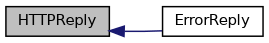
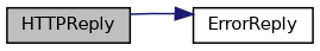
  digraph {
    rankdir=LR
    node [color=black fontname=Helvetica fontsize=10 shape=record style=filled]
    n1 [fillcolor=grey75 fontcolor=black height=0.2 label=HTTPReply width=0.4]
    n2 [fillcolor=white height=0.2 label=ErrorReply width=0.4]
-   n1 -> n2 [color=midnightblue dir=back fontname=Helvetica fontsize=10 labelfontname=Helvetica labelfontsize=10 style=solid]
+   n2 -> n1 [color=midnightblue dir=back fontname=Helvetica fontsize=10 labelfontname=Helvetica labelfontsize=10 style=solid]
  }
